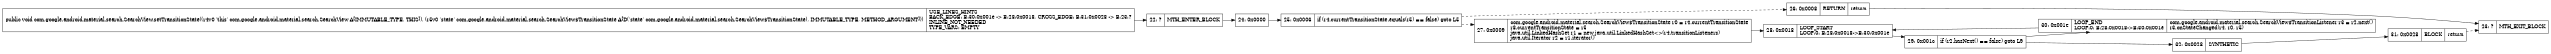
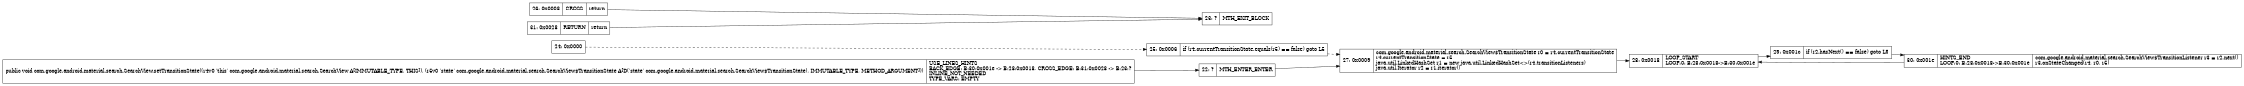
  digraph {
    rankdir=LR
    node [shape=record]
-   n1 [label="{22\:\ ?|MTH_ENTER_BLOCK\l}"]
+   n1 [label="{22\:\ ?|MTH_ENTER_ENTER\l}"]
    n2 [label="{24\:\ 0x0000}"]
    n3 [label="{25\:\ 0x0006|if (r4.currentTransitionState.equals(r5) == false) goto L5\l}"]
-   n4 [label="{26\:\ 0x0008|RETURN\l|return\l}"]
-   n5 [label="{27\:\ 0x0009|com.google.android.material.search.SearchView$TransitionState r0 = r4.currentTransitionState\lr8.currentTransitionState = r5\ljava.util.LinkedHashSet r1 = new java.util.LinkedHashSet\<\>(r4.transitionListeners)\ljava.util.Iterator r2 = r1.iterator()\l}"]
+   n4 [label="{26\:\ 0x0008|CROSS\l|return\l}"]
+   n5 [label="{27\:\ 0x0009|com.google.android.material.search.SearchView$TransitionState r0 = r4.currentTransitionState\lr4.currentTransitionState = r5\ljava.util.LinkedHashSet r1 = new java.util.LinkedHashSet\<\>(r4.transitionListeners)\ljava.util.Iterator r2 = r1.iterator()\l}"]
    n6 [label="{23\:\ ?|MTH_EXIT_BLOCK\l}"]
    n7 [label="{28\:\ 0x0018|LOOP_START\lLOOP:0: B:28:0x0018\-\>B:30:0x001e\l}"]
    n8 [label="{29\:\ 0x001c|if (r2.hasNext() == false) goto L9\l}"]
-   n9 [label="{30\:\ 0x001e|LOOP_END\lLOOP:0: B:28:0x0018\-\>B:30:0x001e\l|com.google.android.material.search.SearchView$TransitionListener r3 = r2.next()\lr3.onStateChanged(r4, r0, r5)\l}"]
-   n10 [label="{32\:\ 0x0028|SYNTHETIC\l}"]
-   n11 [label="{31\:\ 0x0028|BLOCK\l|return\l}"]
+   n9 [label="{30\:\ 0x001e|HINTS_END\lLOOP:0: B:28:0x0018\-\>B:30:0x001e\l|com.google.android.material.search.SearchView$TransitionListener r3 = r2.next()\lr3.onStateChanged(r4, r0, r5)\l}"]
+   n11 [label="{31\:\ 0x0028|RETURN\l|return\l}"]
    n12 [label="{public void com.google.android.material.search.SearchView.setTransitionState((r4v0 'this' com.google.android.material.search.SearchView A[IMMUTABLE_TYPE, THIS]), (r5v0 'state' com.google.android.material.search.SearchView$TransitionState A[D('state' com.google.android.material.search.SearchView$TransitionState), IMMUTABLE_TYPE, METHOD_ARGUMENT]))  | USE_LINES_HINTS\lBACK_EDGE: B:30:0x001e \-\> B:28:0x0018, CROSS_EDGE: B:31:0x0028 \-\> B:23:?\lINLINE_NOT_NEEDED\lTYPE_VARS: EMPTY\l}"]
-   n1 -> n2
-   n2 -> n3
-   n3 -> n4 [style=dashed]
+   n1 -> n5
+   n2 -> n3 [style=dashed]
    n3 -> n5 [style=dashed]
    n4 -> n6
    n5 -> n7
    n7 -> n8
    n8 -> n9 [style=solid]
-   n8 -> n10
    n9 -> n7
-   n10 -> n11
-   n11 -> n6 [style=dashed]
+   n11 -> n6
    n12 -> n1
  }
